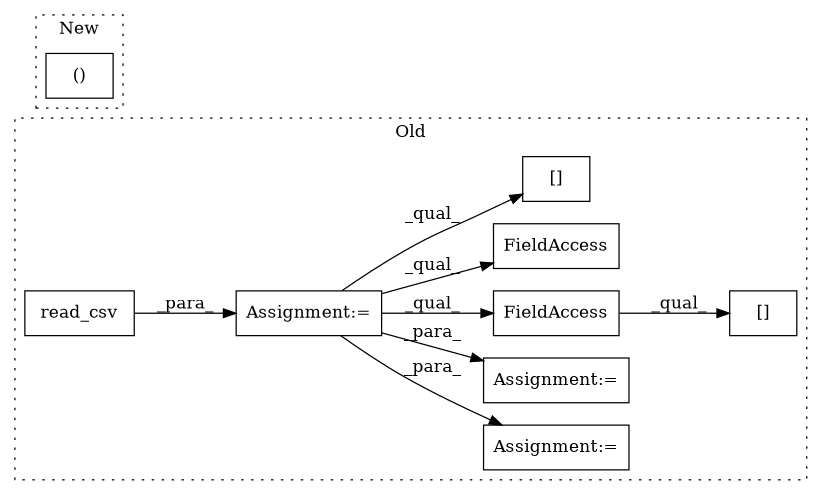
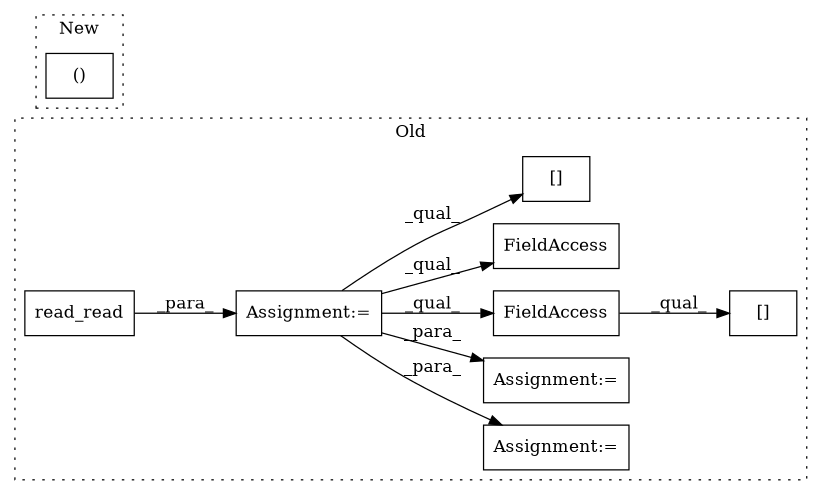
  digraph {
    rankdir=LR
    node [a=7 l=1 shape=box]
-   n1 [a=32 l="9,1" label=read_csv s="19580,19625"]
+   n1 [a=32 l="9,1" label=read_read s="19580,19625"]
    n2 [label="Assignment:=" s=19572]
    n3 [label="Assignment:=" s=19986]
    n4 [label="Assignment:=" s=19908]
    n5 [a=2 l="20,2" label="[]" s="20151,20206"]
    n6 [a=22 l=14 label=FieldAccess s=20151]
    n7 [a=22 l=14 label=FieldAccess s=19987]
    n8 [a=2 l="15,1" label="[]" s="20075,20105"]
    n9 [a=106 l=53 label="()" s=19059]
    subgraph cluster_1 {
      label=Old
      style=dotted
      n1
      n2
      n3
      n4
      n5
      n6
      n7
      n8
    }
    subgraph cluster_2 {
      label=New
      style=dotted
      n9
    }
    n1 -> n2 [label=_para_]
    n2 -> n3 [label=_para_]
    n2 -> n4 [label=_para_]
    n2 -> n6 [label=_qual_]
    n2 -> n7 [label=_qual_]
    n2 -> n8 [label=_qual_]
    n6 -> n5 [label=_qual_]
  }
